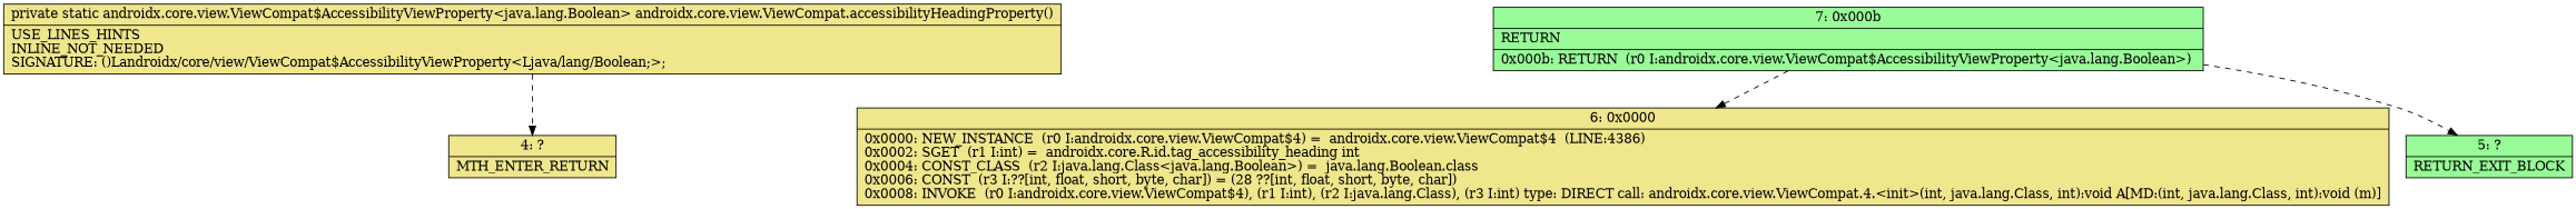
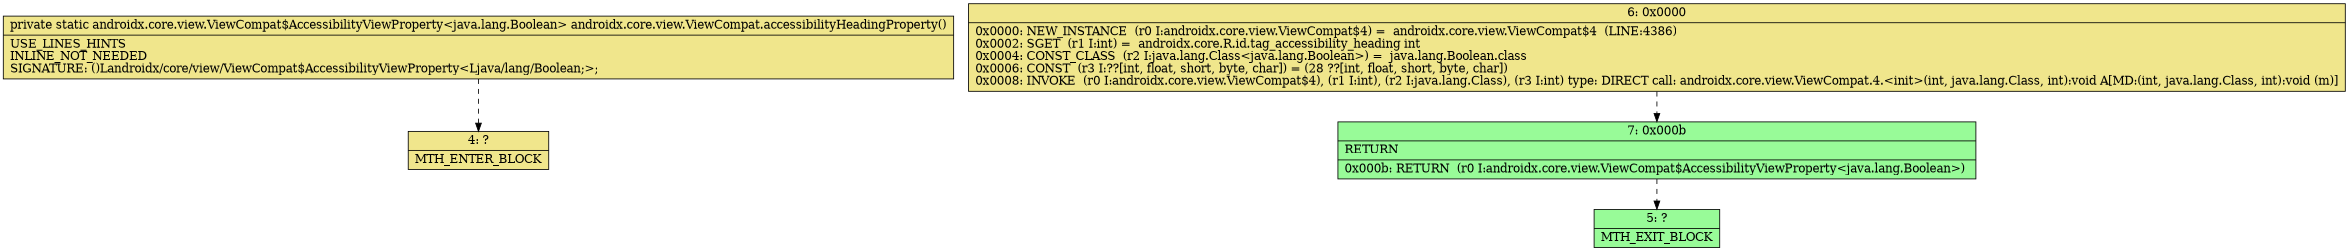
  digraph {
    node [fillcolor=khaki shape=record style=filled]
    edge [style=dashed]
-   n1 [label="{4\:\ ?|MTH_ENTER_RETURN\l}"]
+   n1 [label="{4\:\ ?|MTH_ENTER_BLOCK\l}"]
    n2 [label="{6\:\ 0x0000|0x0000: NEW_INSTANCE  (r0 I:androidx.core.view.ViewCompat$4) =  androidx.core.view.ViewCompat$4  (LINE:4386)\l0x0002: SGET  (r1 I:int) =  androidx.core.R.id.tag_accessibility_heading int \l0x0004: CONST_CLASS  (r2 I:java.lang.Class\<java.lang.Boolean\>) =  java.lang.Boolean.class \l0x0006: CONST  (r3 I:??[int, float, short, byte, char]) = (28 ??[int, float, short, byte, char]) \l0x0008: INVOKE  (r0 I:androidx.core.view.ViewCompat$4), (r1 I:int), (r2 I:java.lang.Class), (r3 I:int) type: DIRECT call: androidx.core.view.ViewCompat.4.\<init\>(int, java.lang.Class, int):void A[MD:(int, java.lang.Class, int):void (m)]\l}"]
    n3 [fillcolor=palegreen label="{7\:\ 0x000b|RETURN\l|0x000b: RETURN  (r0 I:androidx.core.view.ViewCompat$AccessibilityViewProperty\<java.lang.Boolean\>) \l}"]
-   n4 [fillcolor=palegreen label="{5\:\ ?|RETURN_EXIT_BLOCK\l}"]
+   n4 [fillcolor=palegreen label="{5\:\ ?|MTH_EXIT_BLOCK\l}"]
    n5 [label="{private static androidx.core.view.ViewCompat$AccessibilityViewProperty\<java.lang.Boolean\> androidx.core.view.ViewCompat.accessibilityHeadingProperty()  | USE_LINES_HINTS\lINLINE_NOT_NEEDED\lSIGNATURE: ()Landroidx\/core\/view\/ViewCompat$AccessibilityViewProperty\<Ljava\/lang\/Boolean;\>;\l}"]
-   n3 -> n2
+   n2 -> n3
    n3 -> n4
    n5 -> n1
  }
